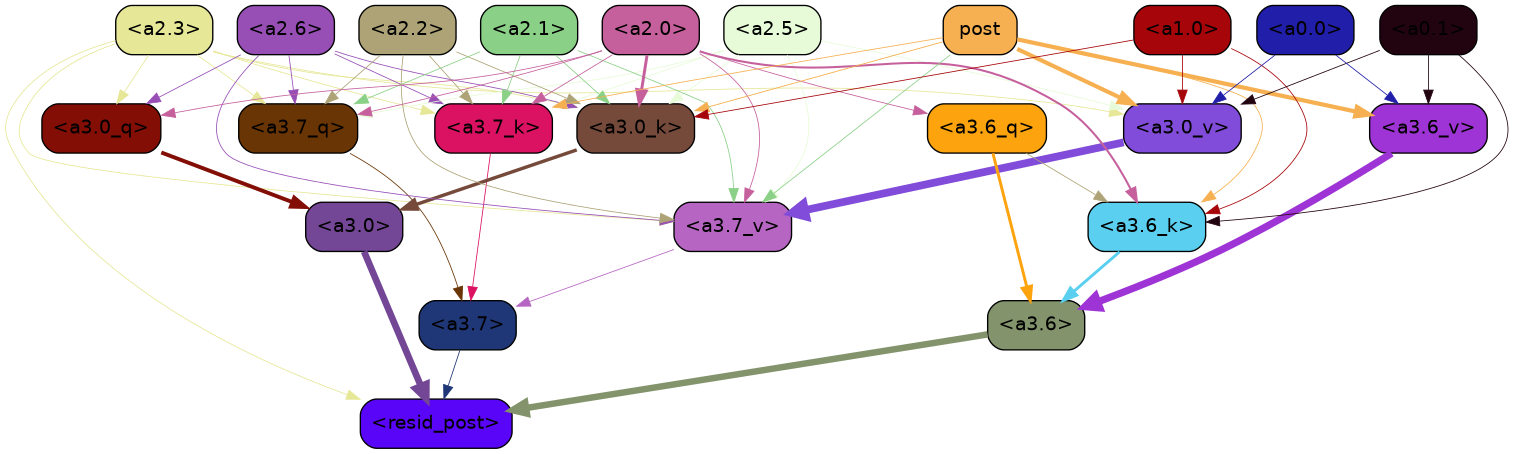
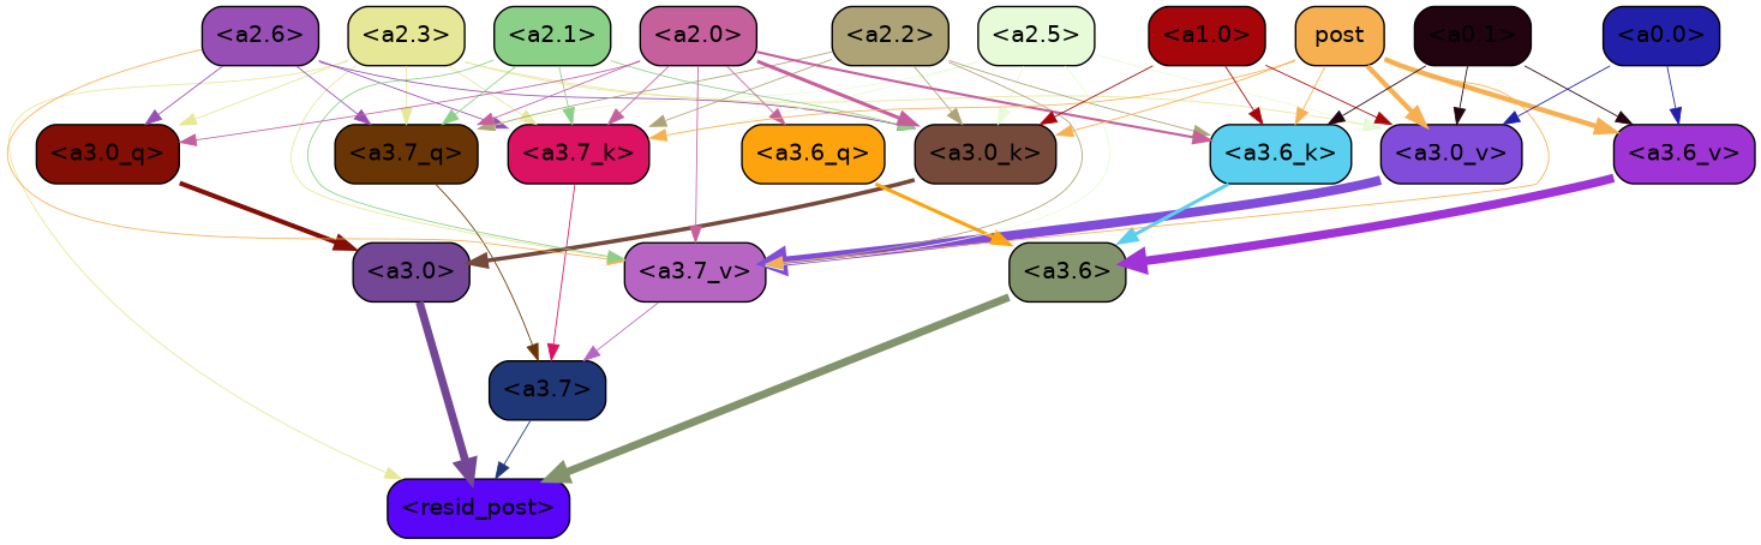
  strict digraph {
    splines=true
    node [color=black fontname=Helvetica shape=box style="filled, rounded"]
    edge [color="#e6e797" penwidth=0.6]
    "<a3.7>" [fillcolor="#1f3677"]
    "<resid_post>" [fillcolor="#5905f7"]
    "<a3.6>" [fillcolor="#83946d"]
    "<a3.0>" [fillcolor="#734696"]
    "<a2.3>" [fillcolor="#e6e797"]
    "<a3.7_q>" [fillcolor="#6a3504"]
    "<a3.0_q>" [fillcolor="#830e05"]
    "<a3.7_k>" [fillcolor="#db1161"]
    "<a3.0_k>" [fillcolor="#754a3b"]
    "<a3.7_v>" [fillcolor="#b666c2"]
    "<a3.0_v>" [fillcolor="#814cd9"]
    "<a3.6_q>" [fillcolor="#fca30e"]
    "<a3.6_k>" [fillcolor="#5acff0"]
    "<a3.6_v>" [fillcolor="#9e34d5"]
    "<a2.6>" [fillcolor="#974fb6"]
    "<a2.5>" [fillcolor="#e7fbd8"]
    "<a2.2>" [fillcolor="#ada376"]
    "<a2.1>" [fillcolor="#8bd087"]
    "<a2.0>" [fillcolor="#c6609d"]
    n20 [fillcolor="#f6b051" label=post]
    "<a1.0>" [fillcolor="#a6050a"]
    "<a0.1>" [fillcolor="#220310"]
    "<a0.0>" [fillcolor="#211ea9"]
    "<a3.7>" -> "<resid_post>" [color="#1f3677"]
    "<a3.6>" -> "<resid_post>" [color="#83946d" penwidth=4.7534414529800415]
    "<a3.0>" -> "<resid_post>" [color="#734696" penwidth=4.898576855659485]
    "<a2.3>" -> "<resid_post>"
    "<a2.3>" -> "<a3.7_q>"
    "<a2.3>" -> "<a3.0_q>"
    "<a2.3>" -> "<a3.7_k>"
    "<a2.3>" -> "<a3.0_k>"
    "<a2.3>" -> "<a3.7_v>"
    "<a2.3>" -> "<a3.0_v>"
    "<a3.7_q>" -> "<a3.7>" [color="#6a3504"]
    "<a3.0_q>" -> "<a3.0>" [color="#830e05" penwidth=2.870753765106201]
    "<a3.7_k>" -> "<a3.7>" [color="#db1161"]
    "<a3.0_k>" -> "<a3.0>" [color="#754a3b" penwidth=2.520303964614868]
    "<a3.7_v>" -> "<a3.7>" [color="#b666c2"]
    "<a3.0_v>" -> "<a3.7_v>" [color="#814cd9" penwidth=5.680712580680847]
    "<a3.6_q>" -> "<a3.6>" [color="#fca30e" penwidth=2.160832464694977]
    "<a3.6_k>" -> "<a3.6>" [color="#5acff0" penwidth=2.13908451795578]
    "<a3.6_v>" -> "<a3.6>" [color="#9e34d5" penwidth=5.297133803367615]
    "<a2.6>" -> "<a3.7_q>" [color="#974fb6"]
    "<a2.6>" -> "<a3.0_q>" [color="#974fb6"]
    "<a2.6>" -> "<a3.7_k>" [color="#974fb6"]
    "<a2.6>" -> "<a3.0_k>" [color="#974fb6"]
-   "<a2.6>" -> "<a3.7_v>" [color="#974fb6"]
+   "<a2.6>" -> "<a3.7_v>" [color="#f6b051"]
    "<a2.5>" -> "<a3.7_q>" [color="#e7fbd8"]
    "<a2.5>" -> "<a3.7_k>" [color="#e7fbd8"]
    "<a2.5>" -> "<a3.0_k>" [color="#e7fbd8"]
    "<a2.5>" -> "<a3.7_v>" [color="#e7fbd8"]
    "<a2.5>" -> "<a3.0_v>" [color="#e7fbd8"]
    "<a2.2>" -> "<a3.7_q>" [color="#ada376"]
    "<a2.2>" -> "<a3.7_k>" [color="#ada376"]
    "<a2.2>" -> "<a3.0_k>" [color="#ada376"]
    "<a2.2>" -> "<a3.7_v>" [color="#ada376"]
-   "<a3.6_q>" -> "<a3.6_k>" [color="#ada376"]
+   "<a2.2>" -> "<a3.6_k>" [color="#ada376"]
    "<a2.1>" -> "<a3.7_q>" [color="#8bd087"]
    "<a2.1>" -> "<a3.7_k>" [color="#8bd087"]
    "<a2.1>" -> "<a3.0_k>" [color="#8bd087"]
    "<a2.1>" -> "<a3.7_v>" [color="#8bd087"]
    "<a2.0>" -> "<a3.7_q>" [color="#c6609d"]
    "<a2.0>" -> "<a3.0_q>" [color="#c6609d"]
    "<a2.0>" -> "<a3.7_k>" [color="#c6609d"]
    "<a2.0>" -> "<a3.0_k>" [color="#c6609d" penwidth=2.18752121925354]
    "<a2.0>" -> "<a3.7_v>" [color="#c6609d"]
    "<a2.0>" -> "<a3.6_q>" [color="#c6609d"]
    "<a2.0>" -> "<a3.6_k>" [color="#c6609d" penwidth=1.4957321882247925]
    n20 -> "<a3.7_k>" [color="#f6b051"]
    n20 -> "<a3.0_k>" [color="#f6b051" penwidth=0.6394047290086746]
-   n20 -> "<a3.7_v>" [color="#8bd087"]
+   n20 -> "<a3.7_v>" [color="#f6b051"]
    n20 -> "<a3.0_v>" [color="#f6b051" penwidth=3.0212591886520386]
    n20 -> "<a3.6_k>" [color="#f6b051"]
    n20 -> "<a3.6_v>" [color="#f6b051" penwidth=3.067279100418091]
    "<a1.0>" -> "<a3.0_k>" [color="#a6050a"]
    "<a1.0>" -> "<a3.0_v>" [color="#a6050a"]
    "<a1.0>" -> "<a3.6_k>" [color="#a6050a"]
    "<a0.1>" -> "<a3.0_v>" [color="#220310"]
    "<a0.1>" -> "<a3.6_k>" [color="#220310"]
    "<a0.1>" -> "<a3.6_v>" [color="#220310"]
    "<a0.0>" -> "<a3.0_v>" [color="#211ea9"]
    "<a0.0>" -> "<a3.6_v>" [color="#211ea9"]
  }
